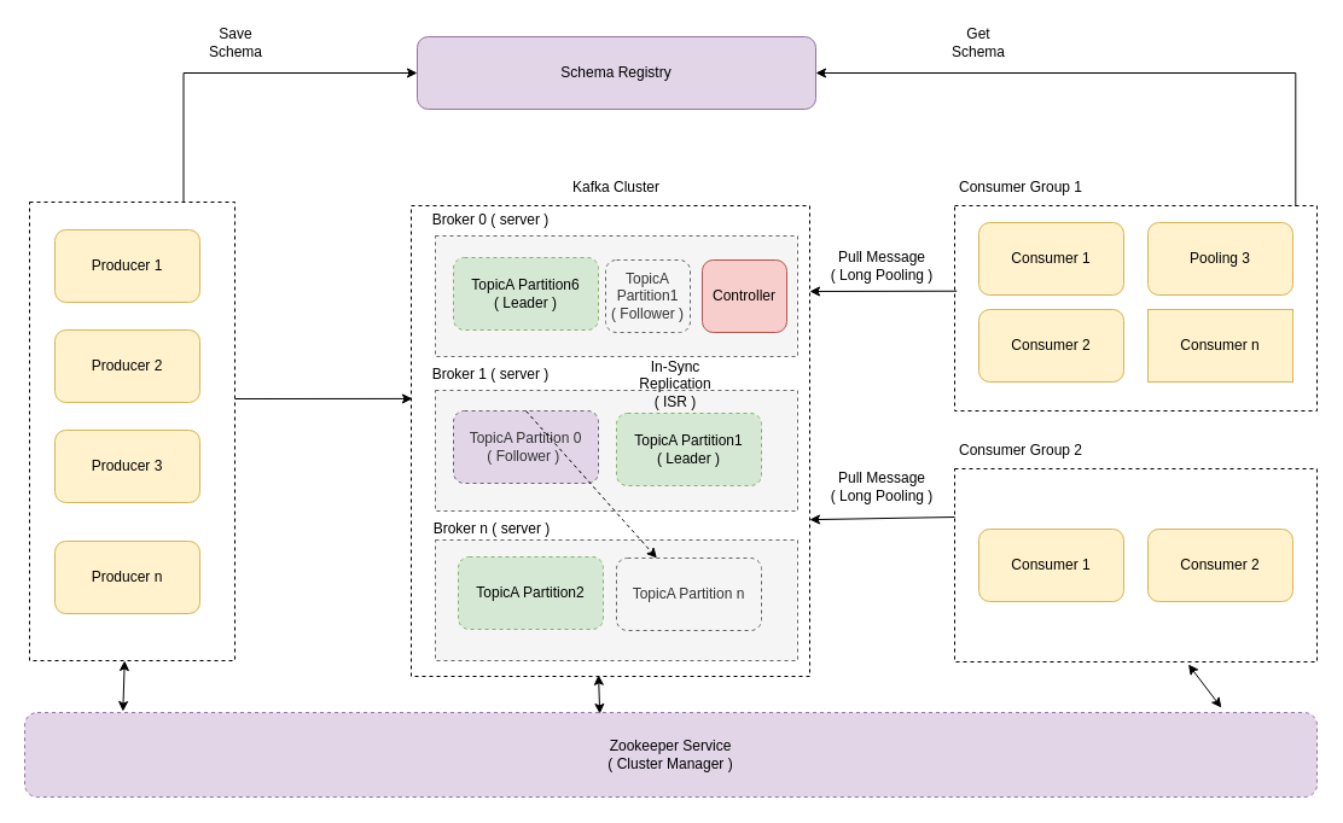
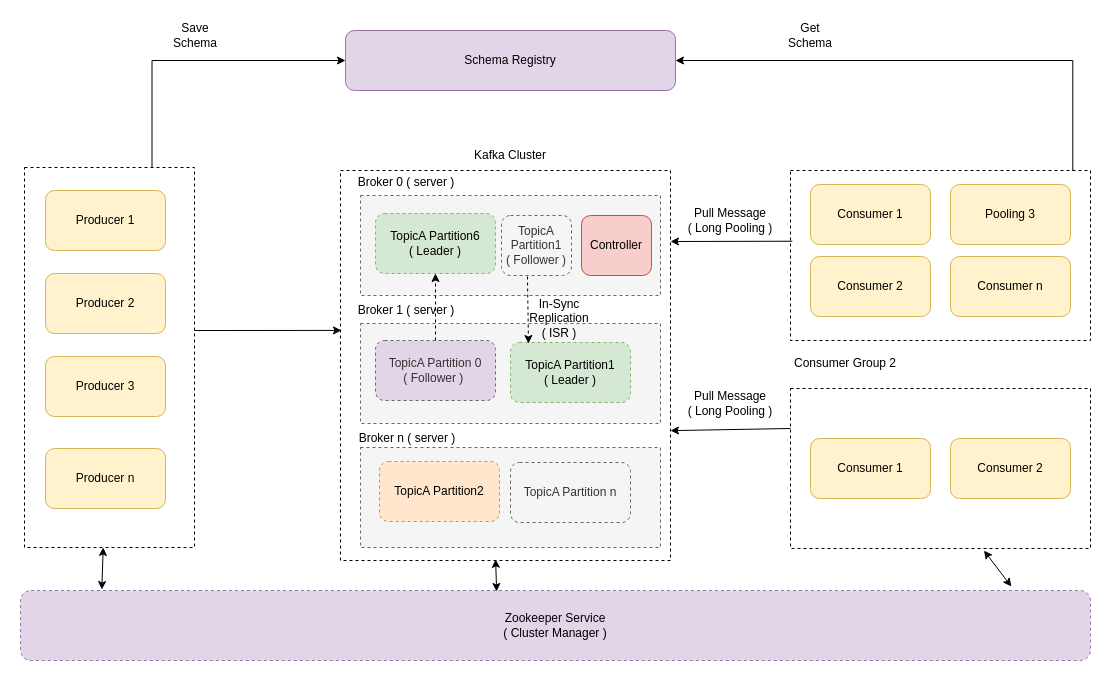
  <mxCell id="0" />
  <mxCell id="1" parent="0" />
  <mxCell id="2" value="" style="rounded=0;whiteSpace=wrap;html=1;dashed=1;" parent="1" vertex="1"><mxGeometry x="24" y="167" width="170" height="380" as="geometry" /></mxCell>
  <mxCell id="3" value="Producer 1" style="rounded=1;whiteSpace=wrap;html=1;fillColor=#fff2cc;strokeColor=#d6b656;" parent="1" vertex="1"><mxGeometry x="45" y="190" width="120" height="60" as="geometry" /></mxCell>
  <mxCell id="4" value="" style="rounded=0;whiteSpace=wrap;html=1;dashed=1;" parent="1" vertex="1"><mxGeometry x="340" y="170" width="330" height="390" as="geometry" /></mxCell>
  <mxCell id="5" value="Kafka Cluster" style="text;html=1;strokeColor=none;fillColor=none;align=center;verticalAlign=middle;whiteSpace=wrap;rounded=0;dashed=1;" parent="1" vertex="1"><mxGeometry x="434" y="140" width="152" height="30" as="geometry" /></mxCell>
  <mxCell id="6" value="" style="rounded=0;whiteSpace=wrap;html=1;dashed=1;fillColor=#f5f5f5;fontColor=#333333;strokeColor=#666666;" parent="1" vertex="1"><mxGeometry x="360" y="195" width="300" height="100" as="geometry" /></mxCell>
  <mxCell id="7" value="Producer 2" style="rounded=1;whiteSpace=wrap;html=1;fillColor=#fff2cc;strokeColor=#d6b656;" parent="1" vertex="1"><mxGeometry x="45" y="273" width="120" height="60" as="geometry" /></mxCell>
  <mxCell id="8" value="Producer 3" style="rounded=1;whiteSpace=wrap;html=1;fillColor=#fff2cc;strokeColor=#d6b656;" parent="1" vertex="1"><mxGeometry x="45" y="356" width="120" height="60" as="geometry" /></mxCell>
  <mxCell id="9" value="" style="endArrow=classic;html=1;rounded=0;exitX=1;exitY=0.429;exitDx=0;exitDy=0;exitPerimeter=0;entryX=0.003;entryY=0.41;entryDx=0;entryDy=0;entryPerimeter=0;" parent="1" source="2" target="4" edge="1"><mxGeometry width="50" height="50" relative="1" as="geometry"><mxPoint x="290" y="340" as="sourcePoint" /><mxPoint x="300" y="329" as="targetPoint" /></mxGeometry></mxCell>
  <mxCell id="10" value="TopicA Partition6 &lt;br&gt;( Leader )" style="rounded=1;whiteSpace=wrap;html=1;dashed=1;fillColor=#d5e8d4;strokeColor=#82b366;" parent="1" vertex="1"><mxGeometry x="375" y="213" width="120" height="60" as="geometry" /></mxCell>
  <mxCell id="11" value="Broker 0 ( server )" style="text;html=1;strokeColor=none;fillColor=none;align=center;verticalAlign=middle;whiteSpace=wrap;rounded=0;dashed=1;" parent="1" vertex="1"><mxGeometry x="341" y="167" width="130" height="30" as="geometry" /></mxCell>
  <mxCell id="12" value="TopicA Partition1 &lt;br&gt;( Follower )" style="rounded=1;whiteSpace=wrap;html=1;dashed=1;fillColor=#f5f5f5;strokeColor=#666666;fontColor=#333333;" parent="1" vertex="1"><mxGeometry x="501" y="215" width="70" height="60" as="geometry" /></mxCell>
  <mxCell id="13" value="" style="rounded=0;whiteSpace=wrap;html=1;dashed=1;fillColor=#f5f5f5;fontColor=#333333;strokeColor=#666666;" parent="1" vertex="1"><mxGeometry x="360" y="323" width="300" height="100" as="geometry" /></mxCell>
  <mxCell id="14" value="TopicA Partition1&lt;br&gt;( Leader )" style="rounded=1;whiteSpace=wrap;html=1;dashed=1;fillColor=#d5e8d4;strokeColor=#82b366;" parent="1" vertex="1"><mxGeometry x="510" y="342" width="120" height="60" as="geometry" /></mxCell>
  <mxCell id="15" value="Broker 1 ( server )" style="text;html=1;strokeColor=none;fillColor=none;align=center;verticalAlign=middle;whiteSpace=wrap;rounded=0;dashed=1;" parent="1" vertex="1"><mxGeometry x="356" y="295" width="100" height="30" as="geometry" /></mxCell>
  <mxCell id="16" value="TopicA Partition 0 &lt;br&gt;( Follower )&amp;nbsp;" style="rounded=1;whiteSpace=wrap;html=1;dashed=1;fillColor=#e1d5e7;strokeColor=#666666;fontColor=#333333;" parent="1" vertex="1"><mxGeometry x="375" y="340" width="120" height="60" as="geometry" /></mxCell>
  <mxCell id="17" value="" style="rounded=0;whiteSpace=wrap;html=1;dashed=1;fillColor=#f5f5f5;fontColor=#333333;strokeColor=#666666;" parent="1" vertex="1"><mxGeometry x="360" y="447" width="300" height="100" as="geometry" /></mxCell>
- <mxCell id="18" value="TopicA Partition2" style="rounded=1;whiteSpace=wrap;html=1;dashed=1;fillColor=#d5e8d4;strokeColor=#82b366;" parent="1" vertex="1"><mxGeometry x="379" y="461" width="120" height="60" as="geometry" /></mxCell>
+ <mxCell id="18" value="TopicA Partition2" style="rounded=1;whiteSpace=wrap;html=1;dashed=1;fillColor=#ffe6cc;strokeColor=#82b366;" parent="1" vertex="1"><mxGeometry x="379" y="461" width="120" height="60" as="geometry" /></mxCell>
  <mxCell id="19" value="TopicA Partition n" style="rounded=1;whiteSpace=wrap;html=1;dashed=1;fillColor=#f5f5f5;strokeColor=#666666;fontColor=#333333;" parent="1" vertex="1"><mxGeometry x="510" y="462" width="120" height="60" as="geometry" /></mxCell>
  <mxCell id="20" value="Producer n" style="rounded=1;whiteSpace=wrap;html=1;fillColor=#fff2cc;strokeColor=#d6b656;" parent="1" vertex="1"><mxGeometry x="45" y="448" width="120" height="60" as="geometry" /></mxCell>
  <mxCell id="21" value="Broker n ( server )" style="text;html=1;strokeColor=none;fillColor=none;align=center;verticalAlign=middle;whiteSpace=wrap;rounded=0;dashed=1;" parent="1" vertex="1"><mxGeometry x="347" y="423" width="120" height="30" as="geometry" /></mxCell>
  <mxCell id="22" value="" style="rounded=0;whiteSpace=wrap;html=1;dashed=1;" parent="1" vertex="1"><mxGeometry x="790" y="170" width="300" height="170" as="geometry" /></mxCell>
  <mxCell id="23" value="Consumer 1" style="rounded=1;whiteSpace=wrap;html=1;fillColor=#fff2cc;strokeColor=#d6b656;" parent="1" vertex="1"><mxGeometry x="810" y="184" width="120" height="60" as="geometry" /></mxCell>
  <mxCell id="24" value="Consumer 2" style="rounded=1;whiteSpace=wrap;html=1;fillColor=#fff2cc;strokeColor=#d6b656;" parent="1" vertex="1"><mxGeometry x="810" y="256" width="120" height="60" as="geometry" /></mxCell>
  <mxCell id="25" value="Pooling 3" style="rounded=1;whiteSpace=wrap;html=1;fillColor=#fff2cc;strokeColor=#d6b656;" parent="1" vertex="1"><mxGeometry x="950" y="184" width="120" height="60" as="geometry" /></mxCell>
- <mxCell id="26" value="Consumer n" style="whiteSpace=wrap;html=1;fillColor=#fff2cc;strokeColor=#d6b656;rounded=0;" parent="1" vertex="1"><mxGeometry x="950" y="256" width="120" height="60" as="geometry" /></mxCell>
+ <mxCell id="26" value="Consumer n" style="rounded=1;whiteSpace=wrap;html=1;fillColor=#fff2cc;strokeColor=#d6b656;" parent="1" vertex="1"><mxGeometry x="950" y="256" width="120" height="60" as="geometry" /></mxCell>
  <mxCell id="27" value="" style="endArrow=classic;html=1;rounded=0;exitX=0.006;exitY=0.416;exitDx=0;exitDy=0;exitPerimeter=0;" parent="1" source="22" edge="1"><mxGeometry width="50" height="50" relative="1" as="geometry"><mxPoint x="550" y="420" as="sourcePoint" /><mxPoint x="670" y="241" as="targetPoint" /></mxGeometry></mxCell>
  <mxCell id="28" value="Pull Message &lt;br&gt;( Long Pooling )" style="text;html=1;strokeColor=none;fillColor=none;align=center;verticalAlign=middle;whiteSpace=wrap;rounded=0;dashed=1;" parent="1" vertex="1"><mxGeometry x="680" y="205" width="100" height="30" as="geometry" /></mxCell>
  <mxCell id="29" value="Zookeeper Service&lt;br&gt;( Cluster Manager )" style="rounded=1;whiteSpace=wrap;html=1;dashed=1;labelBackgroundColor=none;fillColor=#e1d5e7;strokeColor=#9673a6;" parent="1" vertex="1"><mxGeometry x="20" y="590" width="1070" height="70" as="geometry" /></mxCell>
  <mxCell id="30" value="" style="endArrow=classic;startArrow=classic;html=1;rounded=0;exitX=0.445;exitY=0.014;exitDx=0;exitDy=0;entryX=0.47;entryY=0.997;entryDx=0;entryDy=0;entryPerimeter=0;exitPerimeter=0;" parent="1" source="29" target="4" edge="1"><mxGeometry width="50" height="50" relative="1" as="geometry"><mxPoint x="330" y="580" as="sourcePoint" /><mxPoint x="380" y="530" as="targetPoint" /></mxGeometry></mxCell>
- <mxCell id="31" value="" style="endArrow=classic;html=1;rounded=0;exitX=0.5;exitY=0;exitDx=0;exitDy=0;dashed=1;" parent="1" source="16" target="19" edge="1"><mxGeometry width="50" height="50" relative="1" as="geometry"><mxPoint x="410" y="360" as="sourcePoint" /><mxPoint x="460" y="310" as="targetPoint" /></mxGeometry></mxCell>
+ <mxCell id="31" value="" style="endArrow=classic;html=1;rounded=0;exitX=0.5;exitY=0;exitDx=0;exitDy=0;entryX=0.5;entryY=1;entryDx=0;entryDy=0;dashed=1;" parent="1" source="16" target="10" edge="1"><mxGeometry width="50" height="50" relative="1" as="geometry"><mxPoint x="410" y="360" as="sourcePoint" /><mxPoint x="460" y="310" as="targetPoint" /></mxGeometry></mxCell>
  <mxCell id="32" value="In-Sync &lt;br&gt;Replication&lt;br&gt;( ISR )" style="text;html=1;strokeColor=none;fillColor=none;align=center;verticalAlign=middle;whiteSpace=wrap;rounded=0;dashed=1;labelBackgroundColor=none;" parent="1" vertex="1"><mxGeometry x="499" y="303" width="120" height="30" as="geometry" /></mxCell>
- <mxCell id="34" value="Consumer Group 1" style="text;html=1;strokeColor=none;fillColor=none;align=center;verticalAlign=middle;whiteSpace=wrap;rounded=0;dashed=1;labelBackgroundColor=none;" parent="1" vertex="1"><mxGeometry x="770" y="140" width="150" height="30" as="geometry" /></mxCell>
+ <mxCell id="33" value="" style="endArrow=classic;html=1;rounded=0;exitX=0.371;exitY=1.017;exitDx=0;exitDy=0;entryX=0.15;entryY=0.017;entryDx=0;entryDy=0;dashed=1;exitPerimeter=0;entryPerimeter=0;" parent="1" source="12" target="14" edge="1"><mxGeometry width="50" height="50" relative="1" as="geometry"><mxPoint x="410" y="360" as="sourcePoint" /><mxPoint x="460" y="310" as="targetPoint" /></mxGeometry></mxCell>
  <mxCell id="35" value="" style="rounded=0;whiteSpace=wrap;html=1;dashed=1;" parent="1" vertex="1"><mxGeometry x="790" y="388" width="300" height="160" as="geometry" /></mxCell>
  <mxCell id="36" value="Consumer 1" style="rounded=1;whiteSpace=wrap;html=1;fillColor=#fff2cc;strokeColor=#d6b656;" parent="1" vertex="1"><mxGeometry x="810" y="438" width="120" height="60" as="geometry" /></mxCell>
  <mxCell id="37" value="Consumer 2" style="rounded=1;whiteSpace=wrap;html=1;fillColor=#fff2cc;strokeColor=#d6b656;" parent="1" vertex="1"><mxGeometry x="950" y="438" width="120" height="60" as="geometry" /></mxCell>
- <mxCell id="38" value="Consumer Group 2" style="text;html=1;strokeColor=none;fillColor=none;align=center;verticalAlign=middle;whiteSpace=wrap;rounded=0;dashed=1;labelBackgroundColor=none;" parent="1" vertex="1"><mxGeometry x="770" y="358" width="150" height="30" as="geometry" /></mxCell>
+ <mxCell id="38" value="Consumer Group 2" style="text;html=1;strokeColor=none;fillColor=none;align=center;verticalAlign=middle;whiteSpace=wrap;rounded=0;dashed=1;labelBackgroundColor=none;" parent="1" vertex="1"><mxGeometry x="770" y="348" width="150" height="30" as="geometry" /></mxCell>
  <mxCell id="39" value="" style="endArrow=classic;html=1;rounded=0;exitX=0;exitY=0.25;exitDx=0;exitDy=0;entryX=1;entryY=0.667;entryDx=0;entryDy=0;entryPerimeter=0;" parent="1" source="35" target="4" edge="1"><mxGeometry width="50" height="50" relative="1" as="geometry"><mxPoint x="730" y="500" as="sourcePoint" /><mxPoint x="780" y="450" as="targetPoint" /></mxGeometry></mxCell>
  <mxCell id="40" value="Schema Registry" style="rounded=1;whiteSpace=wrap;html=1;fillColor=#e1d5e7;strokeColor=#9673a6;" parent="1" vertex="1"><mxGeometry x="345" y="30" width="330" height="60" as="geometry" /></mxCell>
  <mxCell id="41" value="" style="endArrow=classic;html=1;rounded=0;exitX=0.75;exitY=0;exitDx=0;exitDy=0;entryX=0;entryY=0.5;entryDx=0;entryDy=0;edgeStyle=orthogonalEdgeStyle;" parent="1" source="2" target="40" edge="1"><mxGeometry width="50" height="50" relative="1" as="geometry"><mxPoint x="350" y="240" as="sourcePoint" /><mxPoint x="400" y="190" as="targetPoint" /></mxGeometry></mxCell>
  <mxCell id="42" value="Save Schema" style="text;html=1;strokeColor=none;fillColor=none;align=center;verticalAlign=middle;whiteSpace=wrap;rounded=0;" parent="1" vertex="1"><mxGeometry x="165" y="20" width="60" height="30" as="geometry" /></mxCell>
  <mxCell id="43" value="" style="endArrow=classic;html=1;rounded=0;exitX=0.941;exitY=0.003;exitDx=0;exitDy=0;entryX=1;entryY=0.5;entryDx=0;entryDy=0;edgeStyle=orthogonalEdgeStyle;exitPerimeter=0;" parent="1" source="22" target="40" edge="1"><mxGeometry width="50" height="50" relative="1" as="geometry"><mxPoint x="460" y="230" as="sourcePoint" /><mxPoint x="510" y="180" as="targetPoint" /></mxGeometry></mxCell>
  <mxCell id="44" value="Get Schema" style="text;html=1;strokeColor=none;fillColor=none;align=center;verticalAlign=middle;whiteSpace=wrap;rounded=0;" parent="1" vertex="1"><mxGeometry x="780" y="20" width="60" height="30" as="geometry" /></mxCell>
  <mxCell id="45" value="" style="endArrow=classic;startArrow=classic;html=1;rounded=0;exitX=0.076;exitY=-0.014;exitDx=0;exitDy=0;exitPerimeter=0;" parent="1" source="29" target="2" edge="1"><mxGeometry width="50" height="50" relative="1" as="geometry"><mxPoint x="320" y="520" as="sourcePoint" /><mxPoint x="370" y="470" as="targetPoint" /></mxGeometry></mxCell>
  <mxCell id="46" value="" style="endArrow=classic;startArrow=classic;html=1;rounded=0;exitX=0.926;exitY=-0.057;exitDx=0;exitDy=0;exitPerimeter=0;entryX=0.645;entryY=1.013;entryDx=0;entryDy=0;entryPerimeter=0;" parent="1" source="29" target="35" edge="1"><mxGeometry width="50" height="50" relative="1" as="geometry"><mxPoint x="550" y="560" as="sourcePoint" /><mxPoint x="600" y="510" as="targetPoint" /></mxGeometry></mxCell>
  <mxCell id="47" value="Pull Message &lt;br&gt;( Long Pooling )" style="text;html=1;strokeColor=none;fillColor=none;align=center;verticalAlign=middle;whiteSpace=wrap;rounded=0;dashed=1;" parent="1" vertex="1"><mxGeometry x="680" y="388" width="100" height="30" as="geometry" /></mxCell>
  <mxCell id="48" value="Controller" style="rounded=1;whiteSpace=wrap;html=1;fillColor=#f8cecc;strokeColor=#b85450;" vertex="1" parent="1"><mxGeometry x="581" y="215" width="70" height="60" as="geometry" /></mxCell>
